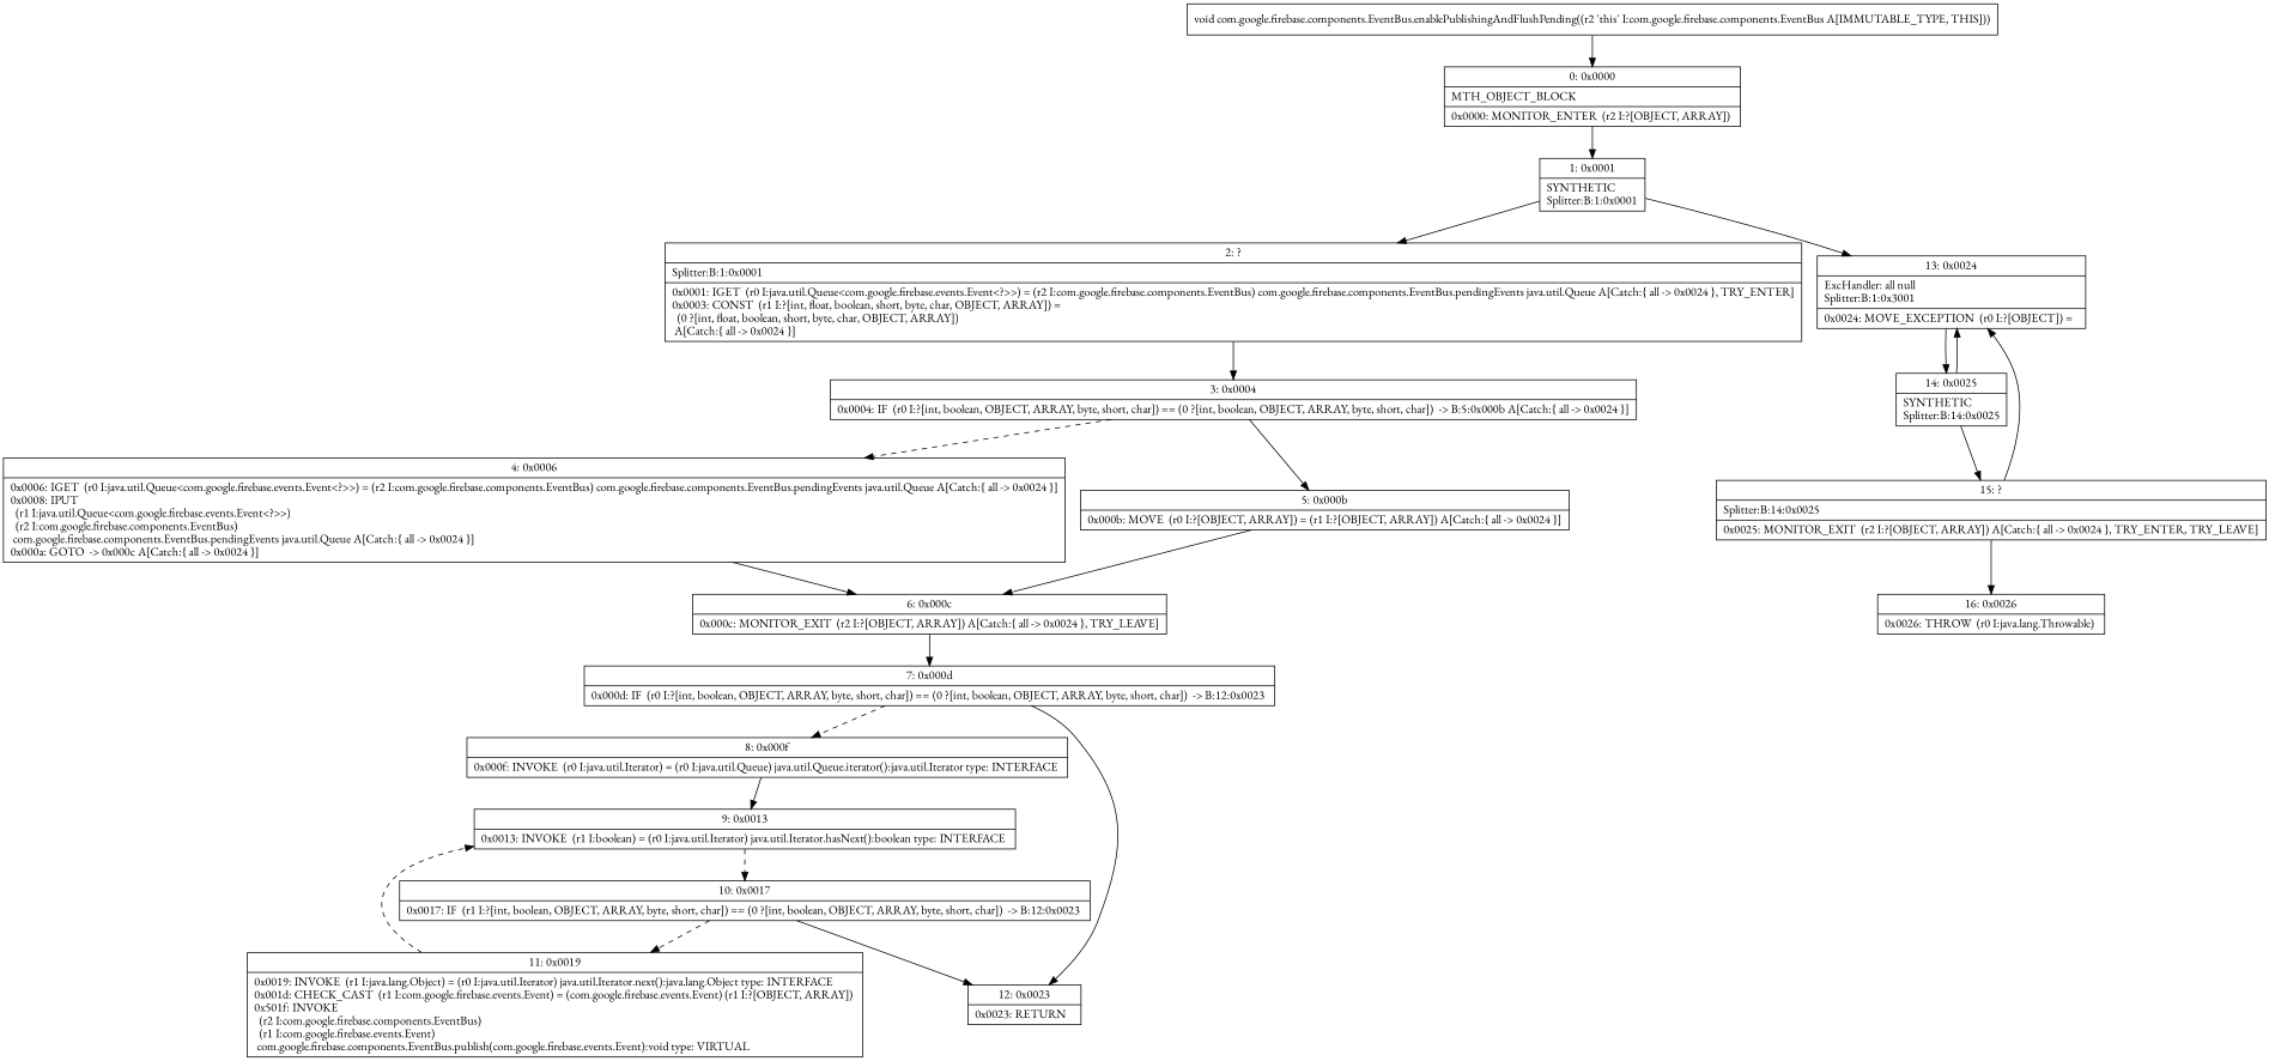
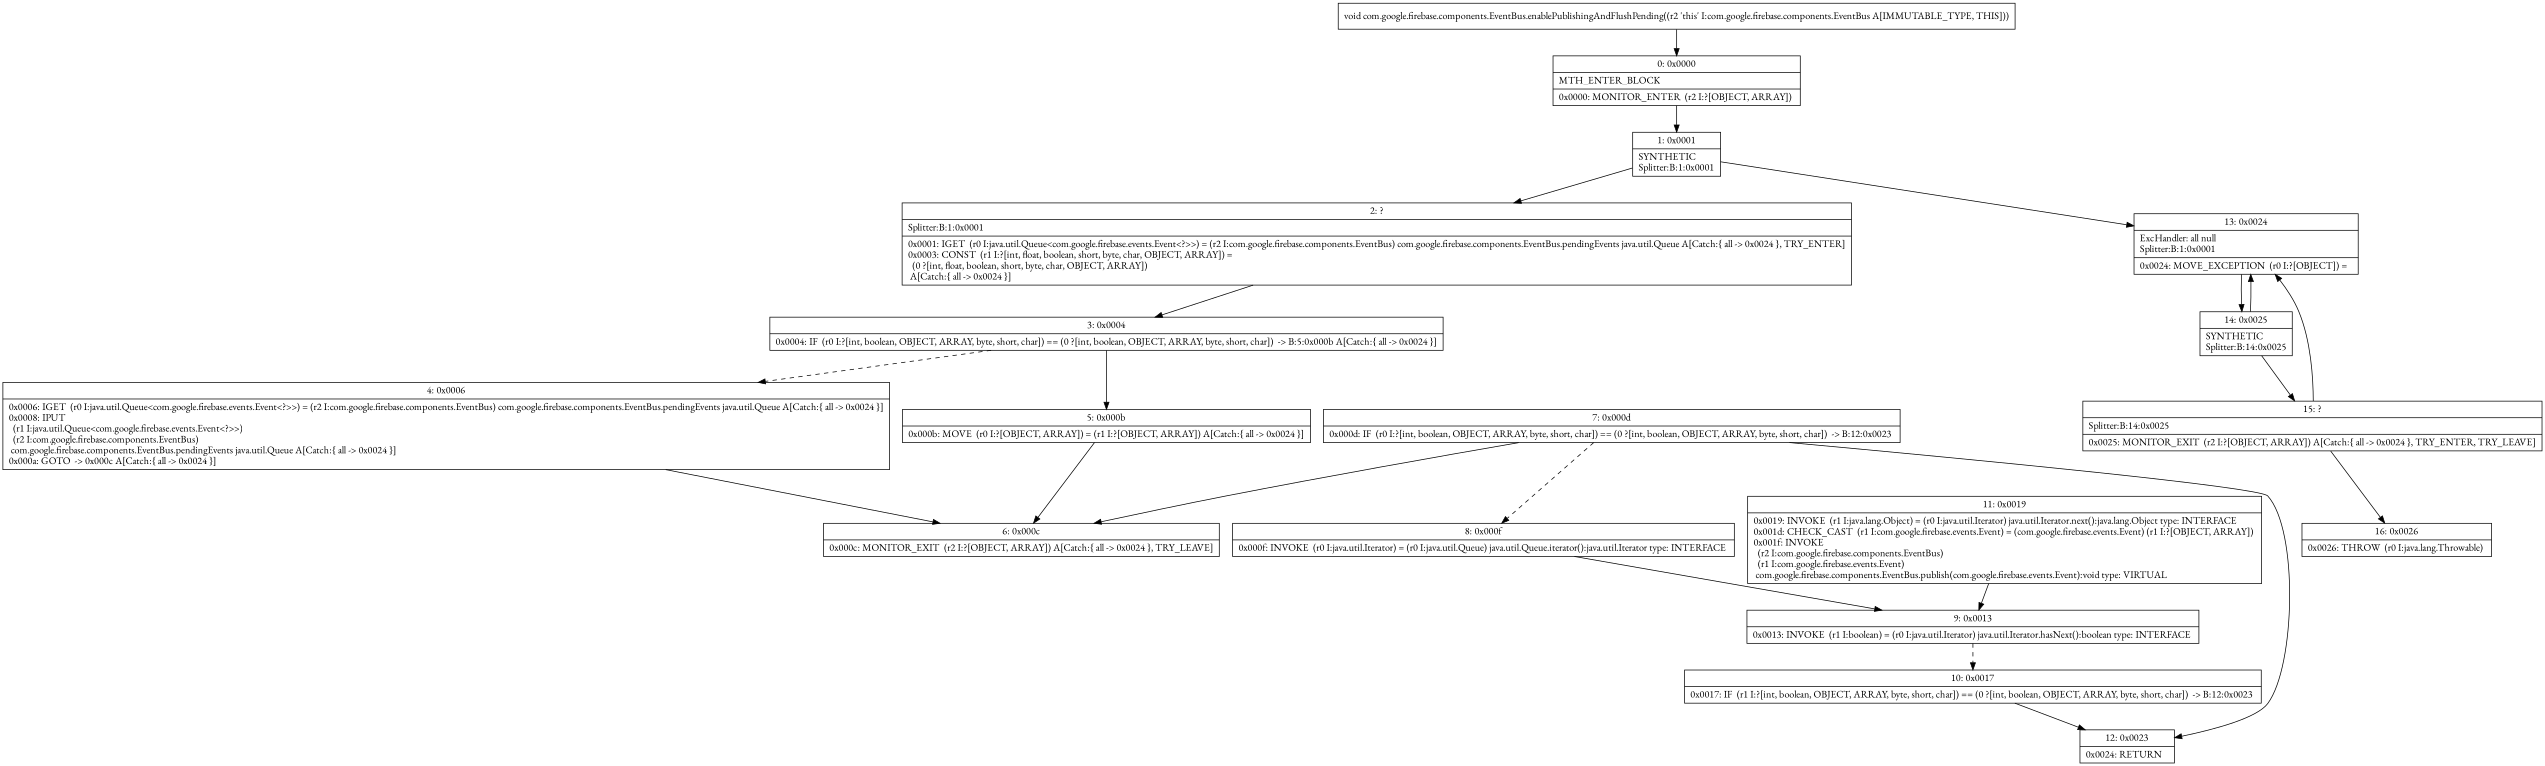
  digraph {
    fontname="EB Garamond"
    node [fontname="EB Garamond" shape=record]
    edge [fontname="EB Garamond"]
-   n1 [label="{0\:\ 0x0000|MTH_OBJECT_BLOCK\l|0x0000: MONITOR_ENTER  (r2 I:?[OBJECT, ARRAY]) \l}"]
+   n1 [label="{0\:\ 0x0000|MTH_ENTER_BLOCK\l|0x0000: MONITOR_ENTER  (r2 I:?[OBJECT, ARRAY]) \l}"]
    n2 [label="{1\:\ 0x0001|SYNTHETIC\lSplitter:B:1:0x0001\l}"]
    n3 [label="{2\:\ ?|Splitter:B:1:0x0001\l|0x0001: IGET  (r0 I:java.util.Queue\<com.google.firebase.events.Event\<?\>\>) = (r2 I:com.google.firebase.components.EventBus) com.google.firebase.components.EventBus.pendingEvents java.util.Queue A[Catch:\{ all \-\> 0x0024 \}, TRY_ENTER]\l0x0003: CONST  (r1 I:?[int, float, boolean, short, byte, char, OBJECT, ARRAY]) = \l  (0 ?[int, float, boolean, short, byte, char, OBJECT, ARRAY])\l A[Catch:\{ all \-\> 0x0024 \}]\l}"]
-   n4 [label="{13\:\ 0x0024|ExcHandler: all null\lSplitter:B:1:0x3001\l|0x0024: MOVE_EXCEPTION  (r0 I:?[OBJECT]) =  \l}"]
+   n4 [label="{13\:\ 0x0024|ExcHandler: all null\lSplitter:B:1:0x0001\l|0x0024: MOVE_EXCEPTION  (r0 I:?[OBJECT]) =  \l}"]
    n5 [label="{3\:\ 0x0004|0x0004: IF  (r0 I:?[int, boolean, OBJECT, ARRAY, byte, short, char]) == (0 ?[int, boolean, OBJECT, ARRAY, byte, short, char])  \-\> B:5:0x000b A[Catch:\{ all \-\> 0x0024 \}]\l}"]
    n6 [label="{14\:\ 0x0025|SYNTHETIC\lSplitter:B:14:0x0025\l}"]
    n7 [label="{4\:\ 0x0006|0x0006: IGET  (r0 I:java.util.Queue\<com.google.firebase.events.Event\<?\>\>) = (r2 I:com.google.firebase.components.EventBus) com.google.firebase.components.EventBus.pendingEvents java.util.Queue A[Catch:\{ all \-\> 0x0024 \}]\l0x0008: IPUT  \l  (r1 I:java.util.Queue\<com.google.firebase.events.Event\<?\>\>)\l  (r2 I:com.google.firebase.components.EventBus)\l com.google.firebase.components.EventBus.pendingEvents java.util.Queue A[Catch:\{ all \-\> 0x0024 \}]\l0x000a: GOTO  \-\> 0x000c A[Catch:\{ all \-\> 0x0024 \}]\l}"]
    n8 [label="{5\:\ 0x000b|0x000b: MOVE  (r0 I:?[OBJECT, ARRAY]) = (r1 I:?[OBJECT, ARRAY]) A[Catch:\{ all \-\> 0x0024 \}]\l}"]
    n9 [label="{6\:\ 0x000c|0x000c: MONITOR_EXIT  (r2 I:?[OBJECT, ARRAY]) A[Catch:\{ all \-\> 0x0024 \}, TRY_LEAVE]\l}"]
    n10 [label="{7\:\ 0x000d|0x000d: IF  (r0 I:?[int, boolean, OBJECT, ARRAY, byte, short, char]) == (0 ?[int, boolean, OBJECT, ARRAY, byte, short, char])  \-\> B:12:0x0023 \l}"]
    n11 [label="{8\:\ 0x000f|0x000f: INVOKE  (r0 I:java.util.Iterator) = (r0 I:java.util.Queue) java.util.Queue.iterator():java.util.Iterator type: INTERFACE \l}"]
-   n12 [label="{12\:\ 0x0023|0x0023: RETURN   \l}"]
+   n12 [label="{12\:\ 0x0023|0x0024: RETURN   \l}"]
    n13 [label="{9\:\ 0x0013|0x0013: INVOKE  (r1 I:boolean) = (r0 I:java.util.Iterator) java.util.Iterator.hasNext():boolean type: INTERFACE \l}"]
    n14 [label="{10\:\ 0x0017|0x0017: IF  (r1 I:?[int, boolean, OBJECT, ARRAY, byte, short, char]) == (0 ?[int, boolean, OBJECT, ARRAY, byte, short, char])  \-\> B:12:0x0023 \l}"]
-   n15 [label="{11\:\ 0x0019|0x0019: INVOKE  (r1 I:java.lang.Object) = (r0 I:java.util.Iterator) java.util.Iterator.next():java.lang.Object type: INTERFACE \l0x001d: CHECK_CAST  (r1 I:com.google.firebase.events.Event) = (com.google.firebase.events.Event) (r1 I:?[OBJECT, ARRAY]) \l0x501f: INVOKE  \l  (r2 I:com.google.firebase.components.EventBus)\l  (r1 I:com.google.firebase.events.Event)\l com.google.firebase.components.EventBus.publish(com.google.firebase.events.Event):void type: VIRTUAL \l}"]
+   n15 [label="{11\:\ 0x0019|0x0019: INVOKE  (r1 I:java.lang.Object) = (r0 I:java.util.Iterator) java.util.Iterator.next():java.lang.Object type: INTERFACE \l0x001d: CHECK_CAST  (r1 I:com.google.firebase.events.Event) = (com.google.firebase.events.Event) (r1 I:?[OBJECT, ARRAY]) \l0x001f: INVOKE  \l  (r2 I:com.google.firebase.components.EventBus)\l  (r1 I:com.google.firebase.events.Event)\l com.google.firebase.components.EventBus.publish(com.google.firebase.events.Event):void type: VIRTUAL \l}"]
    n16 [label="{15\:\ ?|Splitter:B:14:0x0025\l|0x0025: MONITOR_EXIT  (r2 I:?[OBJECT, ARRAY]) A[Catch:\{ all \-\> 0x0024 \}, TRY_ENTER, TRY_LEAVE]\l}"]
    n17 [label="{16\:\ 0x0026|0x0026: THROW  (r0 I:java.lang.Throwable) \l}"]
    n18 [label="{void com.google.firebase.components.EventBus.enablePublishingAndFlushPending((r2 'this' I:com.google.firebase.components.EventBus A[IMMUTABLE_TYPE, THIS])) }"]
    n1 -> n2
    n2 -> n3
    n2 -> n4
    n3 -> n5
    n4 -> n6
    n5 -> n7 [style=dashed]
    n5 -> n8
    n6 -> n4
    n6 -> n16
    n7 -> n9
    n8 -> n9
-   n9 -> n10
+   n10 -> n9
    n10 -> n11 [style=dashed]
    n10 -> n12
    n11 -> n13
    n13 -> n14 [style=dashed]
    n14 -> n12
-   n14 -> n15 [style=dashed]
-   n15 -> n13 [style=dashed]
+   n15 -> n13
    n16 -> n4
    n16 -> n17
    n18 -> n1
  }
